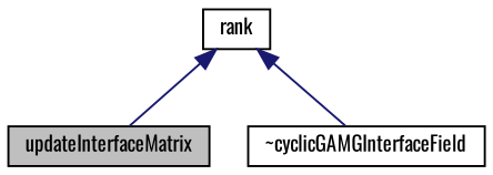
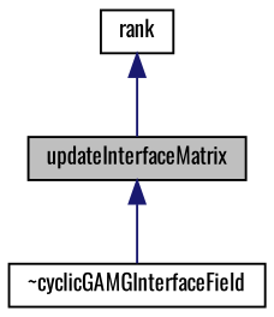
  digraph {
    fontname=Oswald
    rankdir=TB
    node [color=black fontname=Oswald fontsize=10 shape=record]
    edge [color=midnightblue dir=back fontname=Oswald fontsize=10 labelfontname=FreeSans labelfontsize=10 style=solid]
    n1 [fillcolor=grey75 fontcolor=black height=0.2 label=updateInterfaceMatrix style=filled width=0.4]
    n2 [height=0.2 label="~cyclicGAMGInterfaceField" width=0.4]
    n3 [height=0.2 label=rank width=0.4]
-   n3 -> n2
+   n1 -> n2
    n3 -> n1
  }
